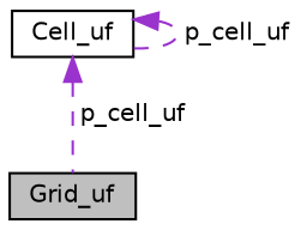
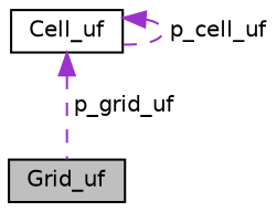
  digraph {
    node [color=black fontname=Helvetica fontsize=10 shape=record style=filled]
    edge [color=darkorchid3 dir=back fontname=Helvetica fontsize=10 labelfontname=Helvetica labelfontsize=10 style=dashed]
    n1 [fillcolor=grey75 fontcolor=black height=0.2 label=Grid_uf width=0.4]
    n2 [fillcolor=white height=0.2 label=Cell_uf width=0.4]
-   n2 -> n1 [label=" p_cell_uf"]
+   n2 -> n1 [label=" p_grid_uf"]
    n2 -> n2 [label=" p_cell_uf"]
  }
